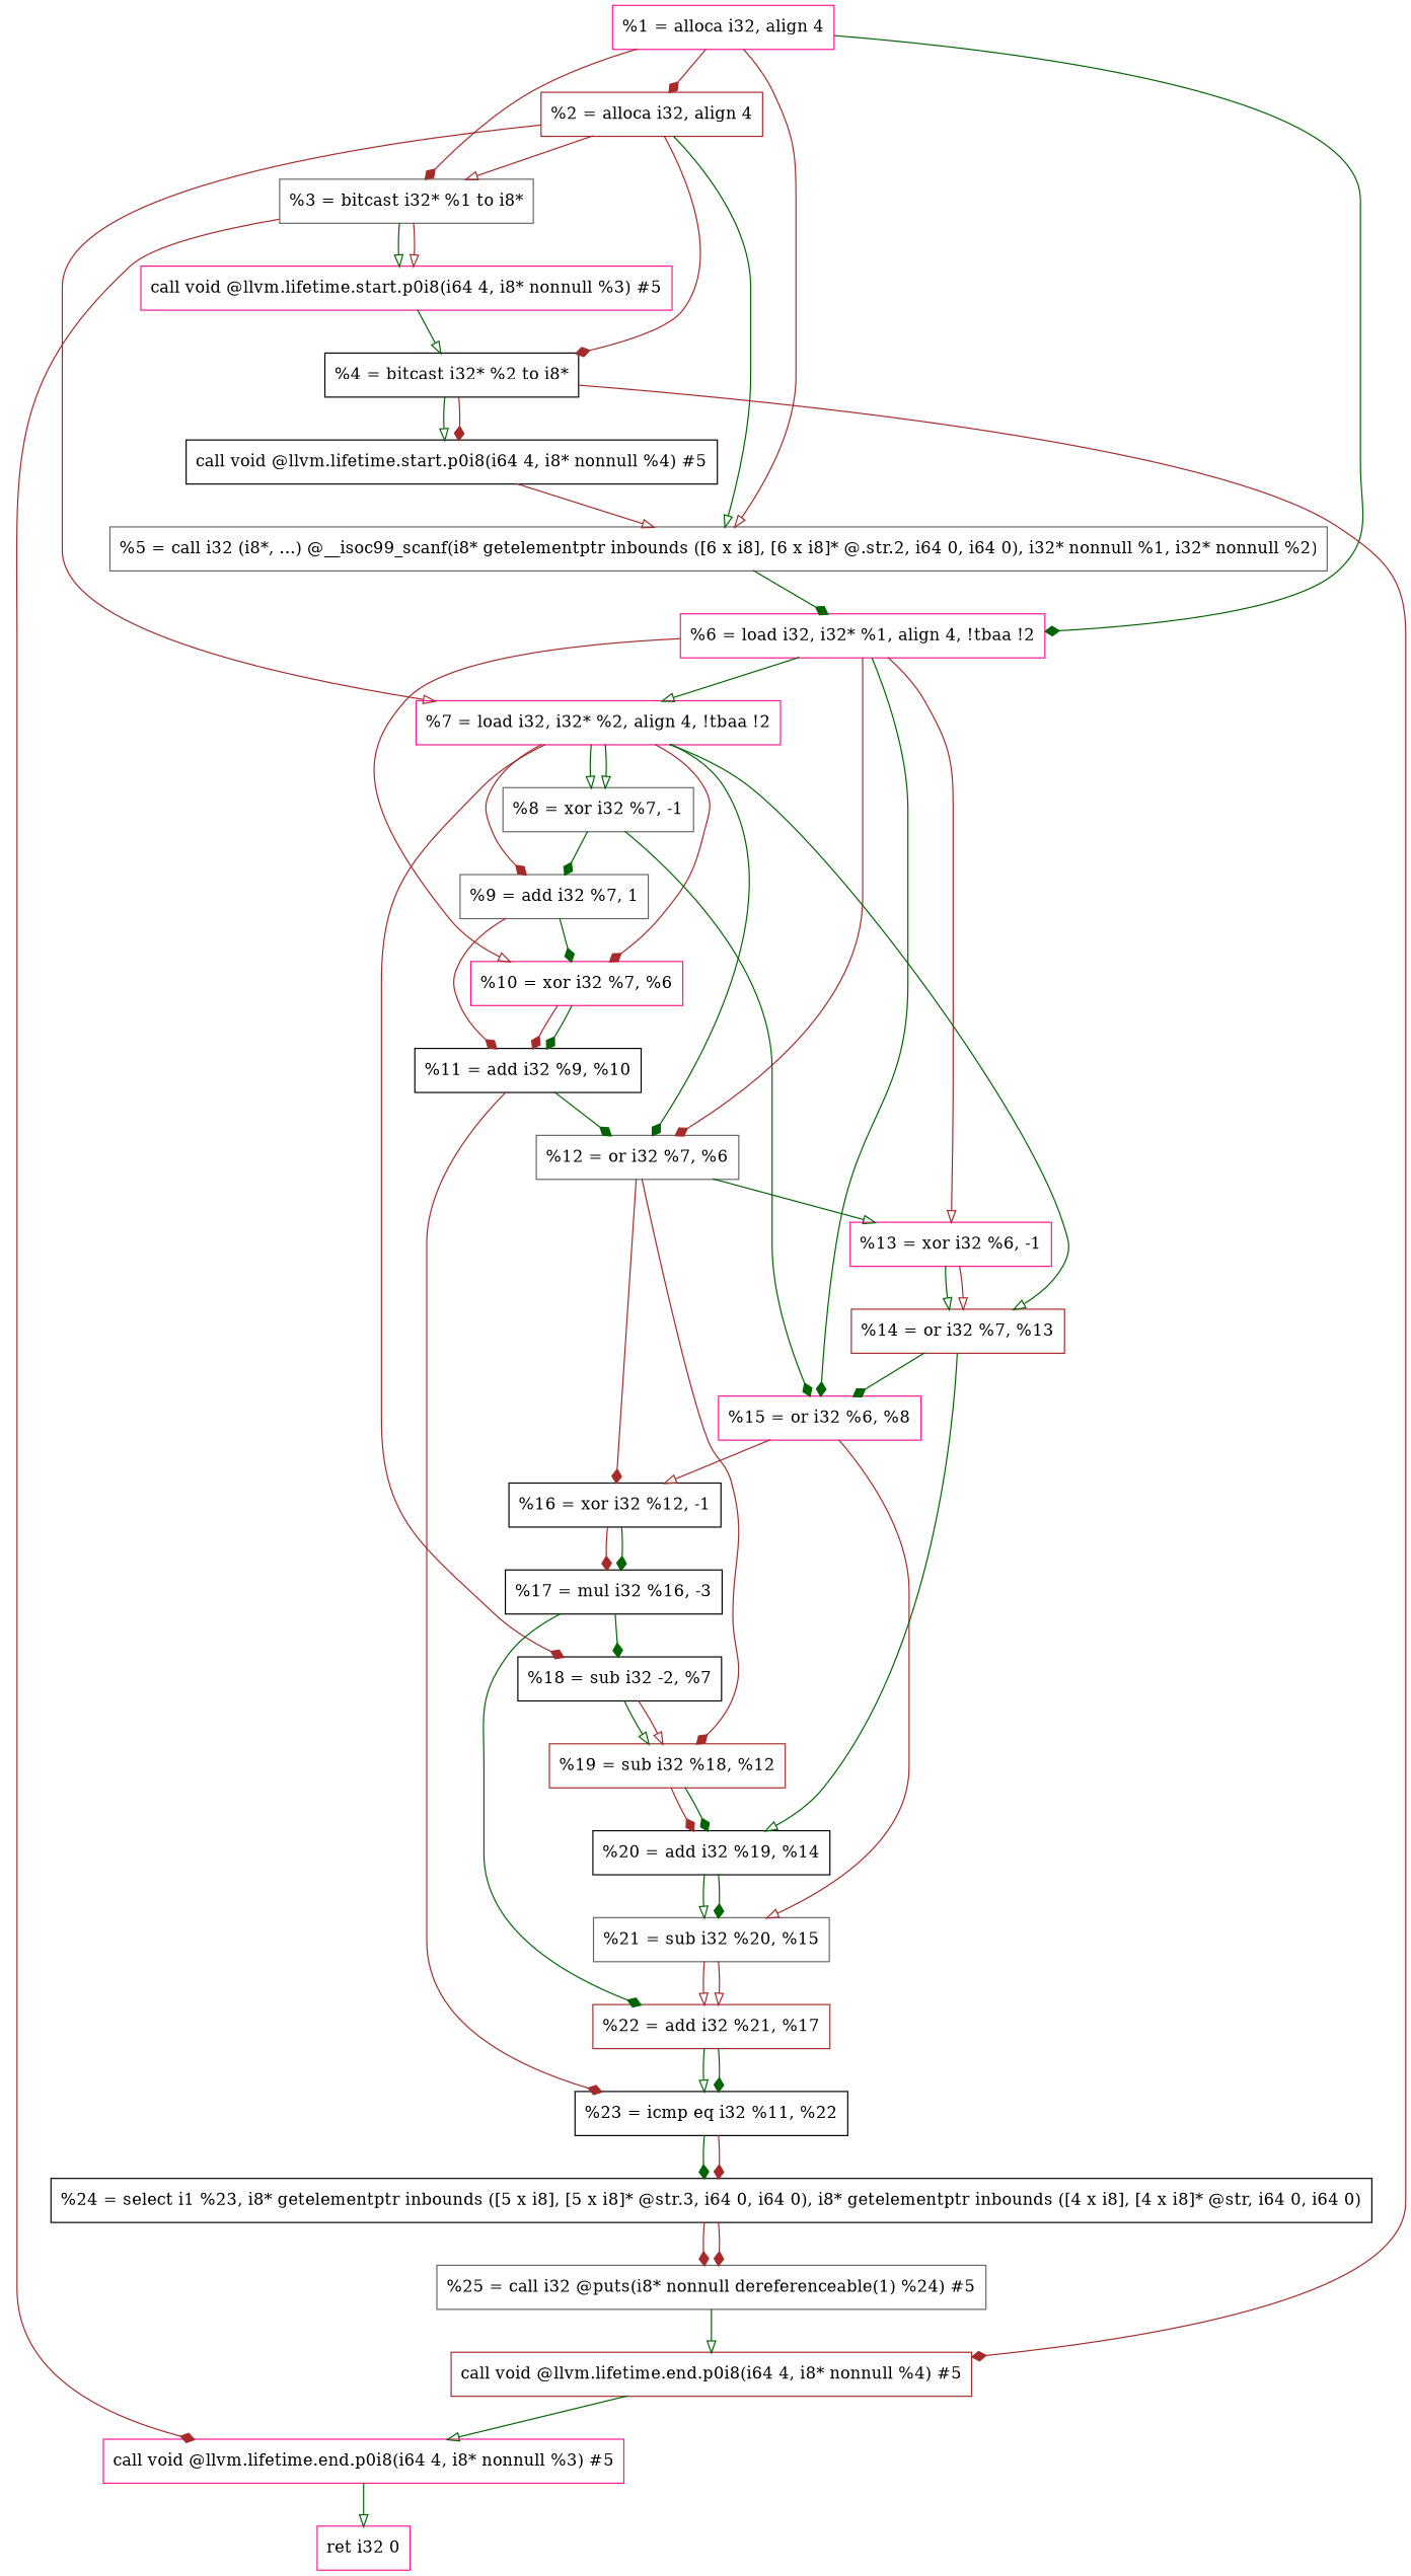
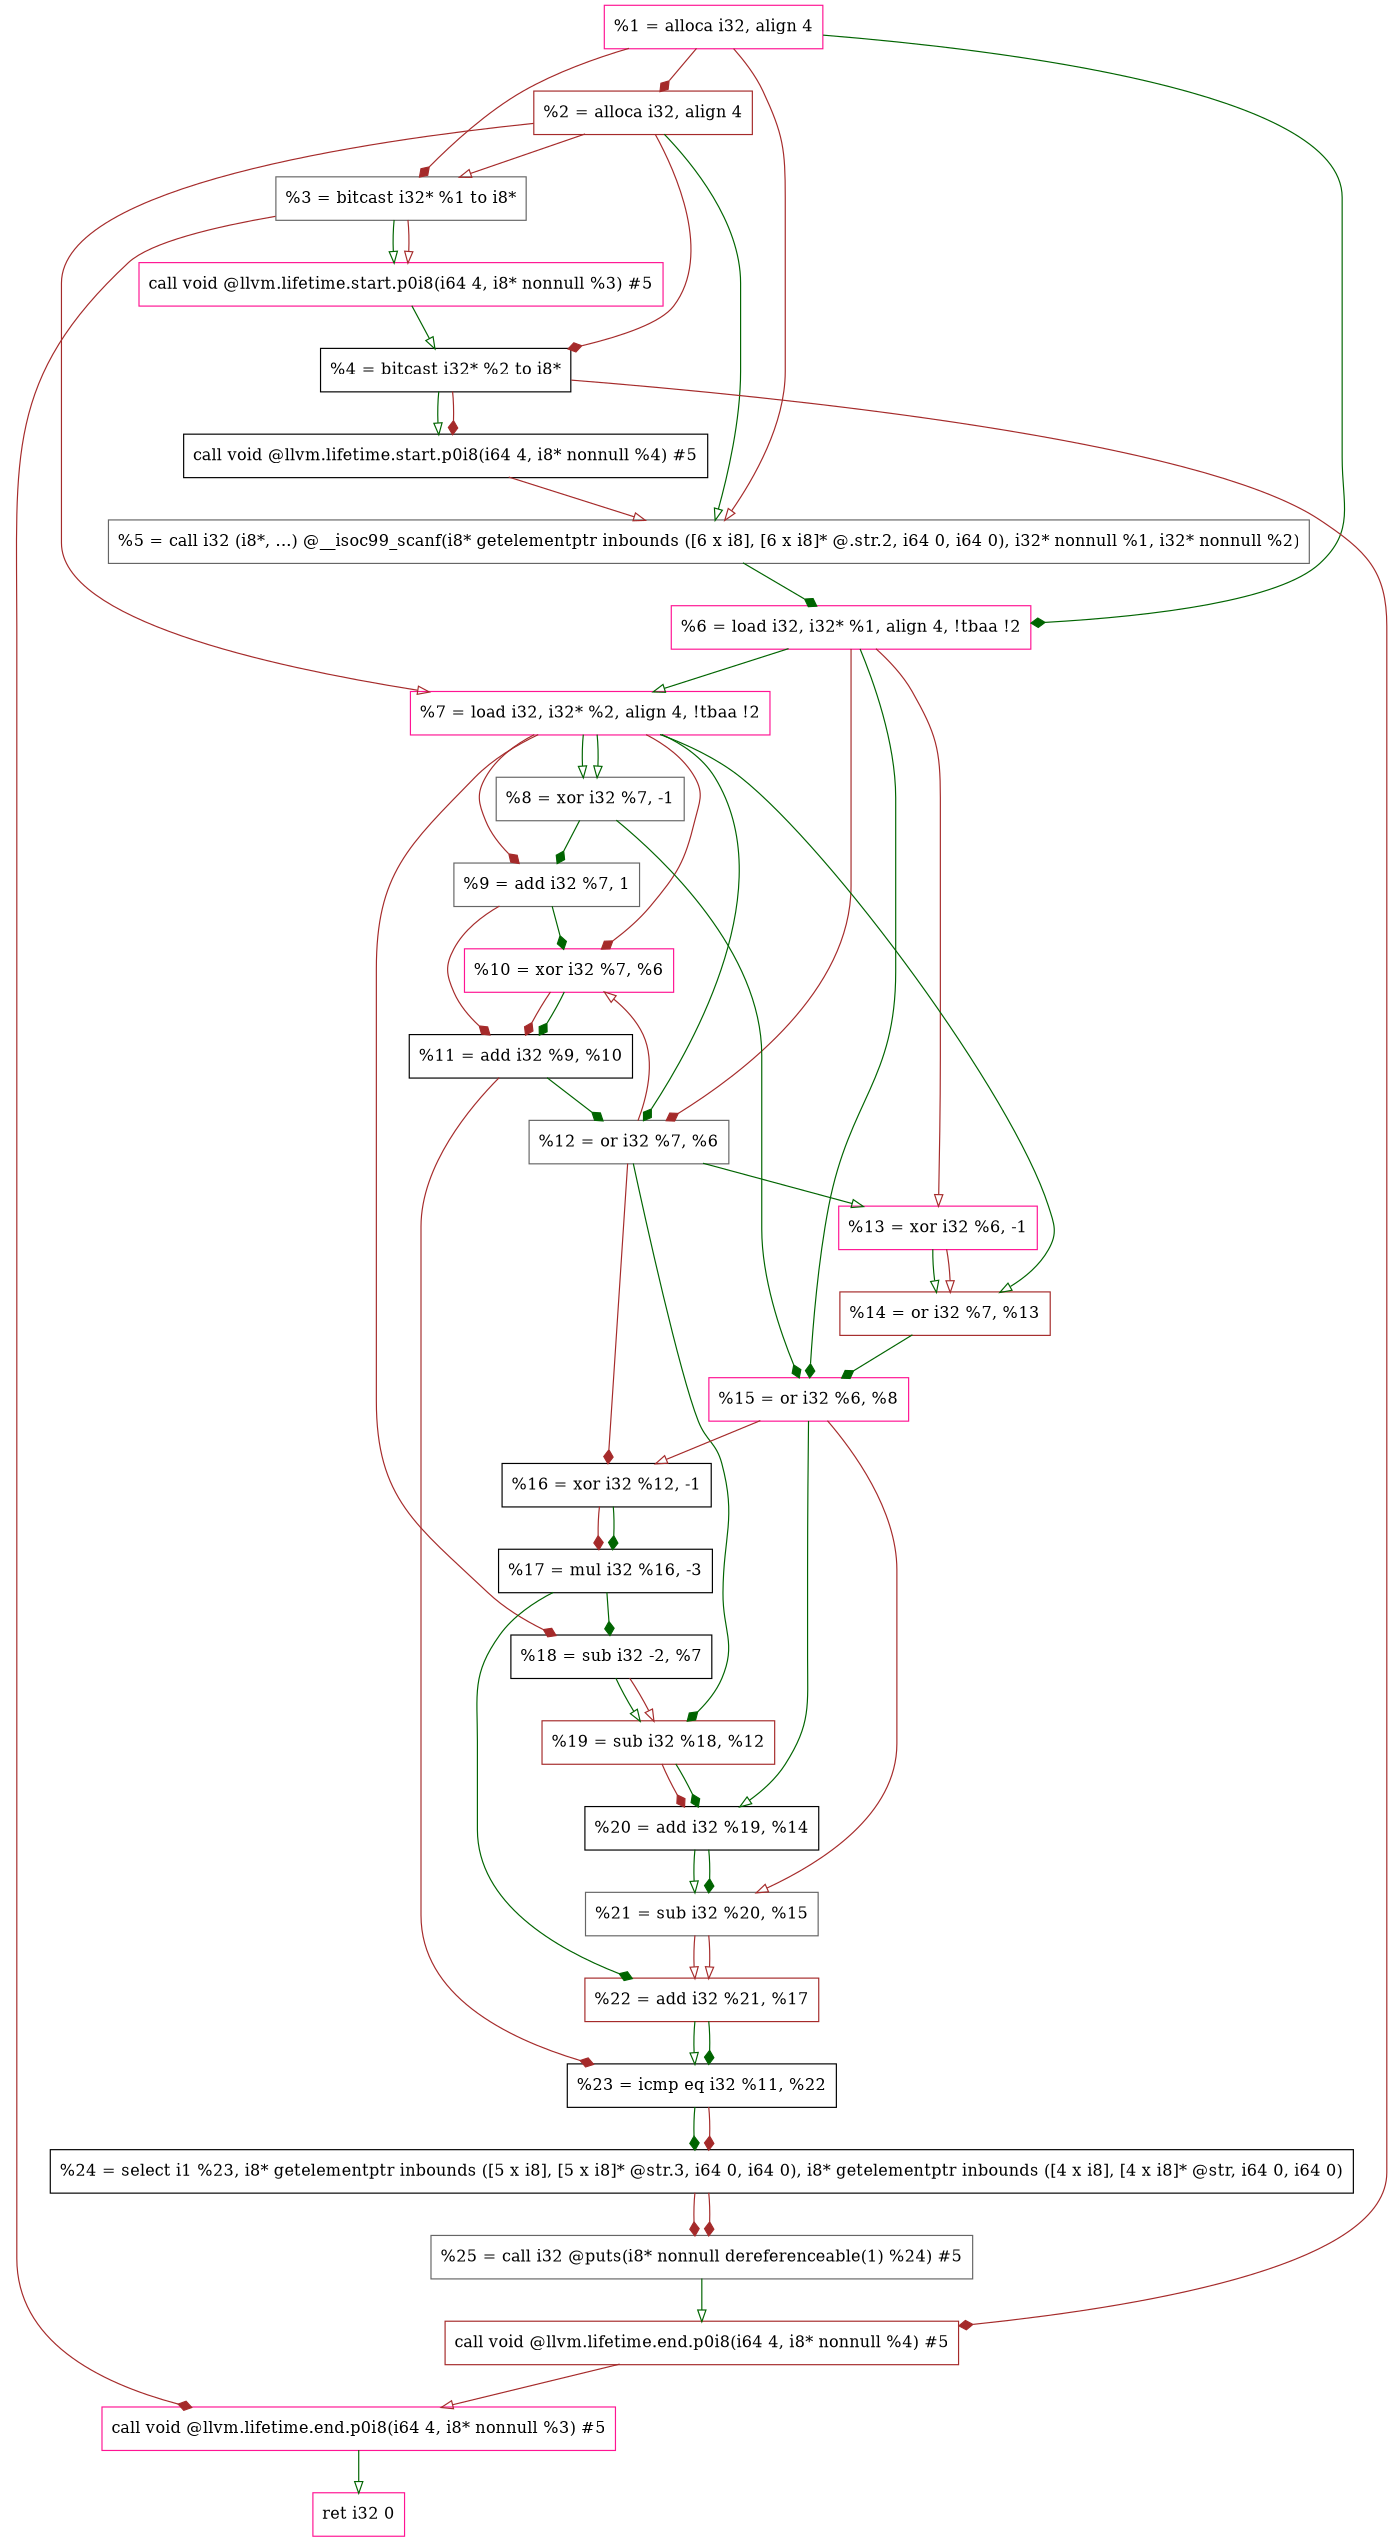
  digraph {
    node [color=deeppink shape=record]
    edge [arrowhead=diamond color=darkgreen]
    n1 [label="  %1 = alloca i32, align 4"]
    n2 [color=brown label="  %2 = alloca i32, align 4"]
    n3 [color=gray40 label="  %3 = bitcast i32* %1 to i8*"]
    n4 [color=gray40 label="  %5 = call i32 (i8*, ...) @__isoc99_scanf(i8* getelementptr inbounds ([6 x i8], [6 x i8]* @.str.2, i64 0, i64 0), i32* nonnull %1, i32* nonnull %2)"]
    n5 [label="  %6 = load i32, i32* %1, align 4, !tbaa !2"]
    n6 [color=black label="  %4 = bitcast i32* %2 to i8*"]
    n7 [label="  %7 = load i32, i32* %2, align 4, !tbaa !2"]
    n8 [label="  call void @llvm.lifetime.start.p0i8(i64 4, i8* nonnull %3) #5"]
    n9 [label="  call void @llvm.lifetime.end.p0i8(i64 4, i8* nonnull %3) #5"]
    n10 [label="  %10 = xor i32 %7, %6"]
    n11 [color=gray40 label="  %12 = or i32 %7, %6"]
    n12 [label="  %13 = xor i32 %6, -1"]
    n13 [label="  %15 = or i32 %6, %8"]
    n14 [color=black label="  call void @llvm.lifetime.start.p0i8(i64 4, i8* nonnull %4) #5"]
    n15 [color=brown label="  call void @llvm.lifetime.end.p0i8(i64 4, i8* nonnull %4) #5"]
    n16 [color=gray40 label="  %8 = xor i32 %7, -1"]
    n17 [color=gray40 label="  %9 = add i32 %7, 1"]
    n18 [color=brown label="  %14 = or i32 %7, %13"]
    n19 [color=black label="  %18 = sub i32 -2, %7"]
    n20 [label="  ret i32 0"]
    n21 [color=black label="  %11 = add i32 %9, %10"]
    n22 [color=black label="  %16 = xor i32 %12, -1"]
    n23 [color=brown label="  %19 = sub i32 %18, %12"]
    n24 [color=gray40 label="  %21 = sub i32 %20, %15"]
    n25 [color=black label="  %20 = add i32 %19, %14"]
    n26 [color=black label="  %23 = icmp eq i32 %11, %22"]
    n27 [color=black label="  %24 = select i1 %23, i8* getelementptr inbounds ([5 x i8], [5 x i8]* @str.3, i64 0, i64 0), i8* getelementptr inbounds ([4 x i8], [4 x i8]* @str, i64 0, i64 0)"]
    n28 [color=black label="  %17 = mul i32 %16, -3"]
    n29 [color=brown label="  %22 = add i32 %21, %17"]
    n30 [color=gray40 label="  %25 = call i32 @puts(i8* nonnull dereferenceable(1) %24) #5"]
    n1 -> n2 [color=brown]
    n1 -> n3 [color=brown]
    n1 -> n4 [arrowhead=onormal color=brown]
    n1 -> n5
    n2 -> n3 [arrowhead=onormal color=brown]
    n2 -> n4 [arrowhead=onormal]
    n2 -> n6 [color=brown]
    n2 -> n7 [arrowhead=onormal color=brown]
    n3 -> n8 [arrowhead=onormal]
    n3 -> n8 [arrowhead=onormal color=brown]
    n3 -> n9 [color=brown]
    n4 -> n5
    n5 -> n7 [arrowhead=onormal]
-   n5 -> n10 [arrowhead=onormal color=brown]
+   n11 -> n10 [arrowhead=onormal color=brown]
    n5 -> n11 [color=brown]
    n5 -> n12 [arrowhead=onormal color=brown]
    n5 -> n13
    n6 -> n14 [arrowhead=onormal]
    n6 -> n14 [color=brown]
    n6 -> n15 [color=brown]
    n7 -> n10 [color=brown]
    n7 -> n11
    n7 -> n16 [arrowhead=onormal]
    n7 -> n16 [arrowhead=onormal]
    n7 -> n17 [color=brown]
    n7 -> n18 [arrowhead=onormal]
    n7 -> n19 [color=brown]
    n8 -> n6 [arrowhead=onormal]
    n9 -> n20 [arrowhead=onormal]
    n10 -> n21 [color=brown]
    n10 -> n21
    n11 -> n12 [arrowhead=onormal]
    n11 -> n22 [color=brown]
-   n11 -> n23 [color=brown]
+   n11 -> n23
    n12 -> n18 [arrowhead=onormal]
    n12 -> n18 [arrowhead=onormal color=brown]
    n13 -> n22 [arrowhead=onormal color=brown]
    n13 -> n24 [arrowhead=onormal color=brown]
    n14 -> n4 [arrowhead=onormal color=brown]
-   n15 -> n9 [arrowhead=onormal]
+   n15 -> n9 [arrowhead=onormal color=brown]
    n16 -> n13
    n16 -> n17
    n17 -> n10
    n17 -> n21 [color=brown]
    n18 -> n13
-   n18 -> n25 [arrowhead=onormal]
+   n13 -> n25 [arrowhead=onormal]
    n19 -> n23 [arrowhead=onormal]
    n19 -> n23 [arrowhead=onormal color=brown]
    n21 -> n11
    n21 -> n26 [color=brown]
    n22 -> n28 [color=brown]
    n22 -> n28
    n23 -> n25 [color=brown]
    n23 -> n25
    n24 -> n29 [arrowhead=onormal color=brown]
    n24 -> n29 [arrowhead=onormal color=brown]
    n25 -> n24 [arrowhead=onormal]
    n25 -> n24
    n26 -> n27
    n26 -> n27 [color=brown]
    n27 -> n30 [color=brown]
    n27 -> n30 [color=brown]
    n28 -> n19
    n28 -> n29
    n29 -> n26 [arrowhead=onormal]
    n29 -> n26
    n30 -> n15 [arrowhead=onormal]
  }
